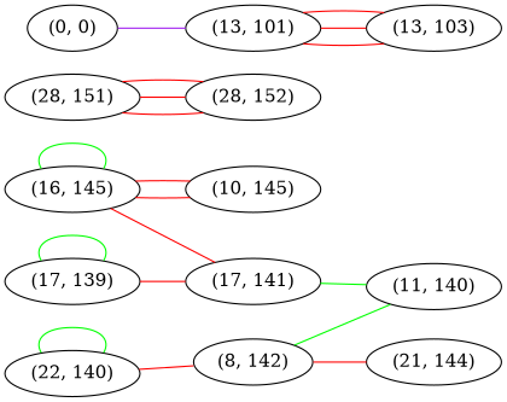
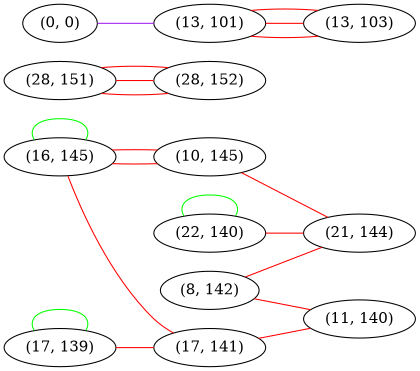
  graph {
    rankdir=LR
    edge [color=red weight=1]
    "(16, 145)"
    n2 [label="(10, 145)"]
    "(17, 141)"
    "(21, 144)"
    "(11, 140)"
    "(8, 142)"
    "(28, 151)"
    "(28, 152)"
    "(17, 139)"
    n10 [label="(13, 101)"]
    "(0, 0)"
    "(13, 103)"
    n13 [label="(22, 140)"]
    "(16, 145)" -- "(16, 145)" [color=green weight=2]
    "(16, 145)" -- n2
    "(16, 145)" -- n2
    "(16, 145)" -- "(17, 141)"
-   "(17, 141)" -- "(11, 140)" [color=green]
+   n2 -- "(21, 144)"
+   "(17, 141)" -- "(11, 140)"
    "(8, 142)" -- "(21, 144)"
-   "(8, 142)" -- "(11, 140)" [color=green]
+   "(8, 142)" -- "(11, 140)"
    "(28, 151)" -- "(28, 152)"
    "(28, 151)" -- "(28, 152)"
    "(28, 151)" -- "(28, 152)"
    "(17, 139)" -- "(17, 141)"
    "(17, 139)" -- "(17, 139)" [color=green weight=2]
    n10 -- "(13, 103)"
    n10 -- "(13, 103)"
    n10 -- "(13, 103)"
    "(0, 0)" -- n10 [color=purple weight=4]
-   n13 -- "(8, 142)"
+   n13 -- "(21, 144)"
    n13 -- n13 [color=green weight=2]
  }
